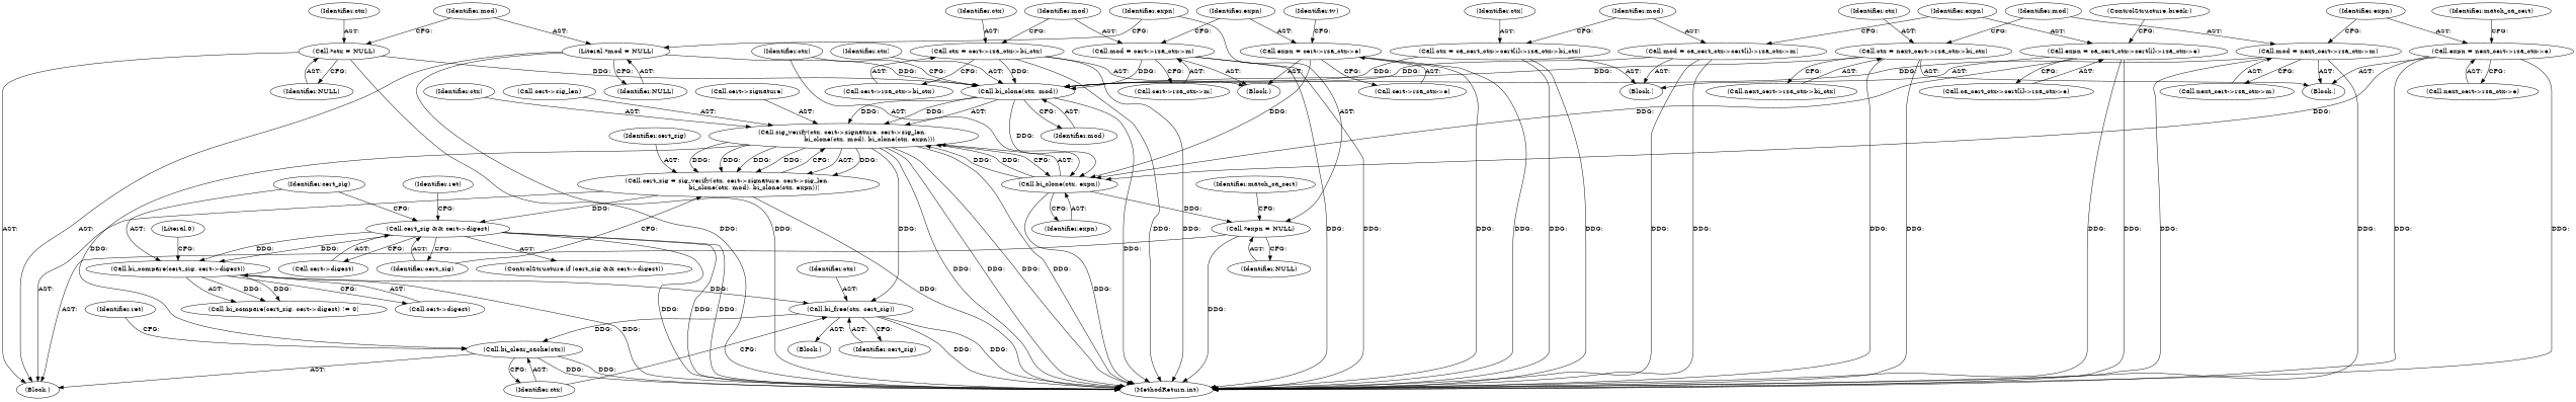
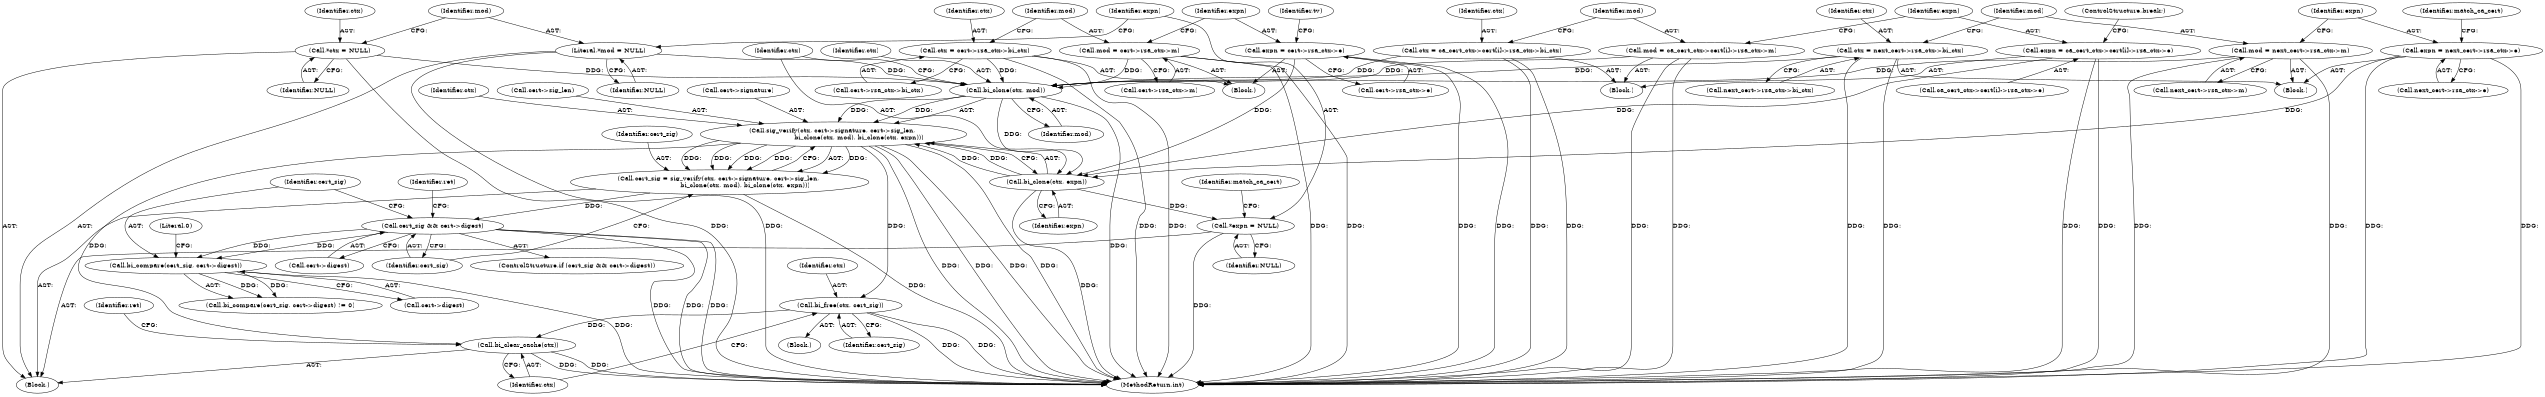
  digraph {
    n1 [label="(Call,bi_free(ctx, cert_sig))"]
    n2 [label="(Call,bi_clear_cache(ctx))"]
    n3 [label="(Identifier,cert_sig)"]
    n4 [label="(MethodReturn,int)"]
    n5 [label="(Block,)"]
    n6 [label="(Block,)"]
    n7 [label="(Identifier,ctx)"]
    n8 [label="(Call,sig_verify(ctx, cert->signature, cert->sig_len, \n                         bi_clone(ctx, mod), bi_clone(ctx, expn)))"]
    n9 [label="(Call,bi_clone(ctx, expn))"]
    n10 [label="(Call,cert_sig = sig_verify(ctx, cert->signature, cert->sig_len, \n                         bi_clone(ctx, mod), bi_clone(ctx, expn)))"]
    n11 [label="(Identifier,expn)"]
    n12 [label="(Call,*expn = NULL)"]
    n13 [label="(Call,cert_sig && cert->digest)"]
    n14 [label="(Call,bi_clone(ctx, mod))"]
    n15 [label="(Identifier,mod)"]
    n16 [label="(Call,ctx = ca_cert_ctx->cert[i]->rsa_ctx->bi_ctx)"]
    n17 [label="(Block,)"]
    n18 [label="(Call,ctx = cert->rsa_ctx->bi_ctx)"]
    n19 [label="(Call,cert->rsa_ctx->bi_ctx)"]
    n20 [label="(Block,)"]
    n21 [label="(Call,*ctx = NULL)"]
    n22 [label="(Identifier,NULL)"]
    n23 [label="(Call,ctx = next_cert->rsa_ctx->bi_ctx)"]
    n24 [label="(Block,)"]
    n25 [label="(Call,next_cert->rsa_ctx->bi_ctx)"]
    n26 [label="(Call,mod = cert->rsa_ctx->m)"]
    n27 [label="(Call,cert->rsa_ctx->m)"]
    n28 [label="(Literal,*mod = NULL)"]
    n29 [label="(Identifier,NULL)"]
    n30 [label="(Call,mod = next_cert->rsa_ctx->m)"]
    n31 [label="(Call,next_cert->rsa_ctx->m)"]
    n32 [label="(Call,mod = ca_cert_ctx->cert[i]->rsa_ctx->m)"]
    n33 [label="(Call,expn = ca_cert_ctx->cert[i]->rsa_ctx->e)"]
    n34 [label="(Call,ca_cert_ctx->cert[i]->rsa_ctx->e)"]
    n35 [label="(Identifier,NULL)"]
    n36 [label="(Call,expn = next_cert->rsa_ctx->e)"]
    n37 [label="(Call,next_cert->rsa_ctx->e)"]
    n38 [label="(Call,expn = cert->rsa_ctx->e)"]
    n39 [label="(Call,cert->rsa_ctx->e)"]
    n40 [label="(Call,bi_compare(cert_sig, cert->digest))"]
    n41 [label="(Call,bi_compare(cert_sig, cert->digest) != 0)"]
    n42 [label="(Call,cert->digest)"]
    n43 [label="(Identifier,cert_sig)"]
    n44 [label="(ControlStructure,if (cert_sig && cert->digest))"]
    n45 [label="(Call,cert->digest)"]
    n46 [label="(Identifier,tv)"]
    n47 [label="(Identifier,ctx)"]
    n48 [label="(Identifier,mod)"]
    n49 [label="(Identifier,match_ca_cert)"]
    n50 [label="(Identifier,mod)"]
    n51 [label="(Identifier,ctx)"]
    n52 [label="(Identifier,expn)"]
    n53 [label="(Identifier,ret)"]
    n54 [label="(Identifier,ret)"]
    n55 [label="(Identifier,mod)"]
    n56 [label="(Identifier,mod)"]
    n57 [label="(Call,cert->sig_len)"]
    n58 [label="(Identifier,ctx)"]
    n59 [label="(ControlStructure,break;)"]
    n60 [label="(Identifier,expn)"]
    n61 [label="(Identifier,match_ca_cert)"]
    n62 [label="(Identifier,ctx)"]
    n63 [label="(Identifier,cert_sig)"]
    n64 [label="(Identifier,ctx)"]
    n65 [label="(Identifier,ctx)"]
    n66 [label="(Identifier,expn)"]
    n67 [label="(Identifier,ctx)"]
    n68 [label="(Call,cert->signature)"]
    n69 [label="(Identifier,expn)"]
    n70 [label="(Identifier,cert_sig)"]
    n71 [label="(Literal,0)"]
    n72 [label="(Identifier,ctx)"]
    n1 -> n2 [label="DDG: "]
    n1 -> n3 [label="CFG: "]
    n1 -> n4 [label="DDG: "]
    n1 -> n4 [label="DDG: "]
    n1 -> n5 [label="AST: "]
    n2 -> n4 [label="DDG: "]
    n2 -> n4 [label="DDG: "]
    n2 -> n6 [label="AST: "]
    n2 -> n7 [label="CFG: "]
    n3 -> n1 [label="AST: "]
    n7 -> n1 [label="CFG: "]
    n7 -> n2 [label="AST: "]
    n8 -> n1 [label="DDG: "]
    n8 -> n2 [label="DDG: "]
    n8 -> n4 [label="DDG: "]
    n8 -> n4 [label="DDG: "]
    n8 -> n4 [label="DDG: "]
    n8 -> n4 [label="DDG: "]
    n8 -> n9 [label="CFG: "]
    n8 -> n10 [label="AST: "]
    n8 -> n10 [label="DDG: "]
    n8 -> n10 [label="DDG: "]
    n8 -> n10 [label="DDG: "]
    n8 -> n10 [label="DDG: "]
    n8 -> n10 [label="DDG: "]
    n9 -> n4 [label="DDG: "]
    n9 -> n8 [label="AST: "]
    n9 -> n8 [label="DDG: "]
    n9 -> n8 [label="DDG: "]
    n9 -> n11 [label="CFG: "]
    n9 -> n12 [label="DDG: "]
    n10 -> n4 [label="DDG: "]
    n10 -> n6 [label="AST: "]
    n10 -> n8 [label="CFG: "]
    n10 -> n13 [label="DDG: "]
    n11 -> n9 [label="AST: "]
    n12 -> n4 [label="DDG: "]
    n12 -> n6 [label="AST: "]
    n12 -> n35 [label="CFG: "]
    n13 -> n4 [label="DDG: "]
    n13 -> n4 [label="DDG: "]
    n13 -> n4 [label="DDG: "]
    n13 -> n40 [label="DDG: "]
    n13 -> n40 [label="DDG: "]
    n13 -> n43 [label="CFG: "]
    n13 -> n44 [label="AST: "]
    n13 -> n45 [label="CFG: "]
    n14 -> n4 [label="DDG: "]
    n14 -> n8 [label="AST: "]
    n14 -> n8 [label="DDG: "]
    n14 -> n8 [label="DDG: "]
    n14 -> n9 [label="DDG: "]
    n14 -> n15 [label="CFG: "]
    n15 -> n14 [label="AST: "]
    n16 -> n4 [label="DDG: "]
    n16 -> n4 [label="DDG: "]
    n16 -> n14 [label="DDG: "]
    n16 -> n17 [label="AST: "]
    n18 -> n4 [label="DDG: "]
    n18 -> n4 [label="DDG: "]
    n18 -> n14 [label="DDG: "]
    n18 -> n19 [label="CFG: "]
    n18 -> n20 [label="AST: "]
    n19 -> n18 [label="AST: "]
    n21 -> n4 [label="DDG: "]
    n21 -> n6 [label="AST: "]
    n21 -> n14 [label="DDG: "]
    n21 -> n22 [label="CFG: "]
    n22 -> n21 [label="AST: "]
    n23 -> n4 [label="DDG: "]
    n23 -> n4 [label="DDG: "]
    n23 -> n14 [label="DDG: "]
    n23 -> n24 [label="AST: "]
    n23 -> n25 [label="CFG: "]
    n25 -> n23 [label="AST: "]
    n26 -> n4 [label="DDG: "]
    n26 -> n4 [label="DDG: "]
    n26 -> n14 [label="DDG: "]
    n26 -> n20 [label="AST: "]
    n26 -> n27 [label="CFG: "]
    n27 -> n26 [label="AST: "]
    n28 -> n4 [label="DDG: "]
    n28 -> n6 [label="AST: "]
    n28 -> n14 [label="DDG: "]
    n28 -> n29 [label="CFG: "]
    n29 -> n28 [label="AST: "]
    n30 -> n4 [label="DDG: "]
    n30 -> n4 [label="DDG: "]
    n30 -> n14 [label="DDG: "]
    n30 -> n24 [label="AST: "]
    n30 -> n31 [label="CFG: "]
    n31 -> n30 [label="AST: "]
    n32 -> n4 [label="DDG: "]
    n32 -> n4 [label="DDG: "]
    n32 -> n14 [label="DDG: "]
    n32 -> n17 [label="AST: "]
    n33 -> n4 [label="DDG: "]
    n33 -> n4 [label="DDG: "]
    n33 -> n9 [label="DDG: "]
    n33 -> n17 [label="AST: "]
-   n33 -> n34 [label="CFG: "]
    n34 -> n33 [label="AST: "]
    n35 -> n12 [label="AST: "]
    n36 -> n4 [label="DDG: "]
    n36 -> n4 [label="DDG: "]
    n36 -> n9 [label="DDG: "]
    n36 -> n24 [label="AST: "]
    n36 -> n37 [label="CFG: "]
    n37 -> n36 [label="AST: "]
    n38 -> n4 [label="DDG: "]
    n38 -> n4 [label="DDG: "]
    n38 -> n9 [label="DDG: "]
    n38 -> n20 [label="AST: "]
    n38 -> n39 [label="CFG: "]
    n39 -> n38 [label="AST: "]
-   n40 -> n1 [label="DDG: "]
    n40 -> n4 [label="DDG: "]
    n40 -> n41 [label="AST: "]
    n40 -> n41 [label="DDG: "]
    n40 -> n41 [label="DDG: "]
    n40 -> n42 [label="CFG: "]
    n42 -> n40 [label="AST: "]
    n43 -> n10 [label="CFG: "]
    n43 -> n13 [label="AST: "]
    n45 -> n13 [label="AST: "]
    n46 -> n38 [label="CFG: "]
    n47 -> n18 [label="AST: "]
    n48 -> n16 [label="CFG: "]
    n48 -> n32 [label="AST: "]
    n49 -> n36 [label="CFG: "]
    n50 -> n23 [label="CFG: "]
    n50 -> n30 [label="AST: "]
    n51 -> n9 [label="AST: "]
    n51 -> n14 [label="CFG: "]
    n52 -> n30 [label="CFG: "]
    n52 -> n36 [label="AST: "]
    n53 -> n13 [label="CFG: "]
    n54 -> n2 [label="CFG: "]
    n55 -> n18 [label="CFG: "]
    n55 -> n26 [label="AST: "]
    n56 -> n21 [label="CFG: "]
    n56 -> n28 [label="AST: "]
    n57 -> n8 [label="AST: "]
    n58 -> n1 [label="AST: "]
    n59 -> n33 [label="CFG: "]
    n60 -> n26 [label="CFG: "]
    n60 -> n38 [label="AST: "]
    n61 -> n12 [label="CFG: "]
    n62 -> n23 [label="AST: "]
    n63 -> n13 [label="CFG: "]
    n63 -> n40 [label="AST: "]
    n64 -> n16 [label="AST: "]
    n65 -> n14 [label="AST: "]
    n66 -> n32 [label="CFG: "]
    n66 -> n33 [label="AST: "]
    n67 -> n21 [label="AST: "]
    n68 -> n8 [label="AST: "]
    n69 -> n12 [label="AST: "]
    n69 -> n28 [label="CFG: "]
    n70 -> n10 [label="AST: "]
    n71 -> n40 [label="CFG: "]
    n72 -> n8 [label="AST: "]
  }
